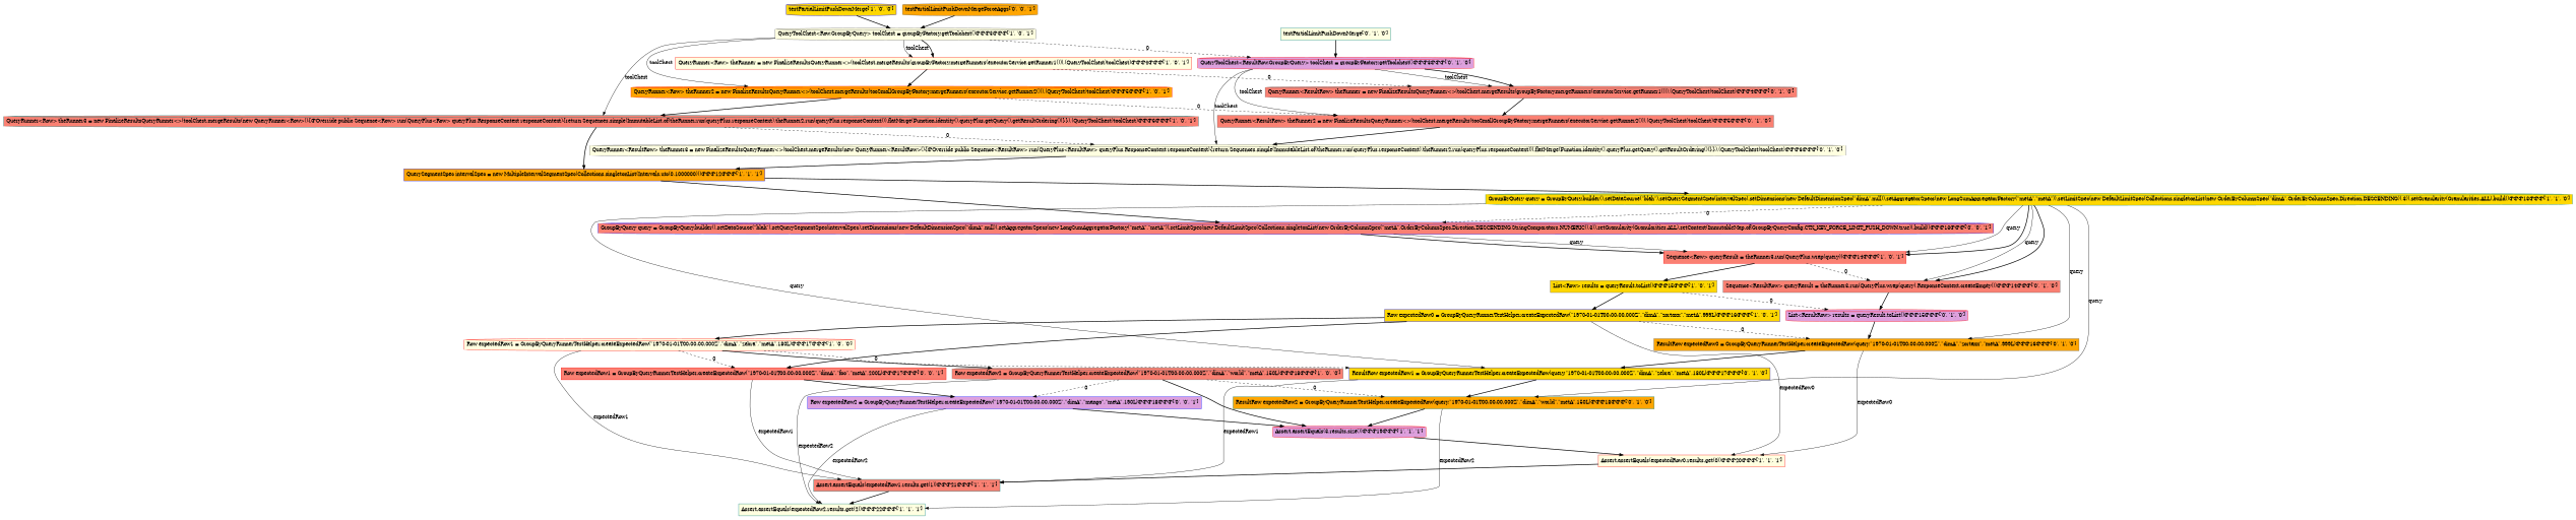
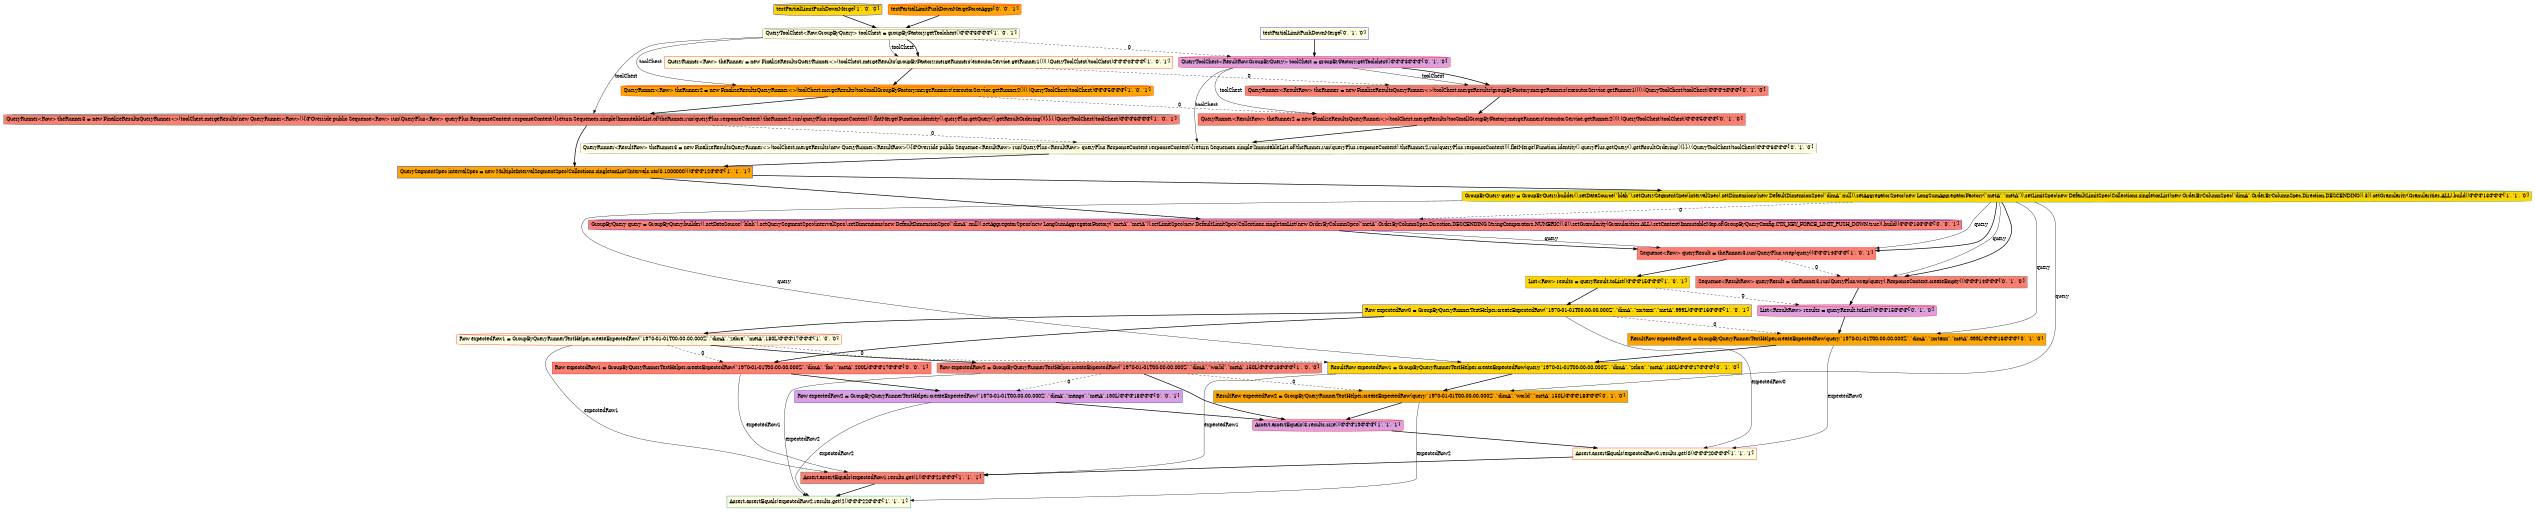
  digraph {
    node [color=red fillcolor=salmon shape=box style=filled]
    edge [style=bold]
    n1 [color=blue fillcolor=gold label="Row expectedRow0 = GroupByQueryRunnerTestHelper.createExpectedRow(\"1970-01-01T00:00:00.000Z\",\"dimA\",\"zortaxx\",\"metA\",999L)@@@16@@@['1', '0', '1']"]
    n2 [label="Row expectedRow1 = GroupByQueryRunnerTestHelper.createExpectedRow(\"1970-01-01T00:00:00.000Z\",\"dimA\",\"foo\",\"metA\",200L)@@@17@@@['0', '0', '1']"]
    n3 [fillcolor=lightyellow label="Row expectedRow1 = GroupByQueryRunnerTestHelper.createExpectedRow(\"1970-01-01T00:00:00.000Z\",\"dimA\",\"zebra\",\"metA\",180L)@@@17@@@['1', '0', '0']" shape=cylinder]
    n4 [fillcolor=lightyellow label="Assert.assertEquals(expectedRow0,results.get(0))@@@20@@@['1', '1', '1']"]
    n5 [color=gray40 fillcolor=orange label="ResultRow expectedRow0 = GroupByQueryRunnerTestHelper.createExpectedRow(query,\"1970-01-01T00:00:00.000Z\",\"dimA\",\"zortaxx\",\"metA\",999L)@@@16@@@['0', '1', '0']"]
    n6 [color=teal label="Assert.assertEquals(expectedRow1,results.get(1))@@@21@@@['1', '1', '1']"]
    n7 [color=blue fillcolor=plum label="Row expectedRow2 = GroupByQueryRunnerTestHelper.createExpectedRow(\"1970-01-01T00:00:00.000Z\",\"dimA\",\"mango\",\"metA\",190L)@@@18@@@['0', '0', '1']"]
    n8 [color=gray40 label="Row expectedRow2 = GroupByQueryRunnerTestHelper.createExpectedRow(\"1970-01-01T00:00:00.000Z\",\"dimA\",\"world\",\"metA\",150L)@@@18@@@['1', '0', '0']" shape=cylinder]
    n9 [color=blue fillcolor=gold label="ResultRow expectedRow1 = GroupByQueryRunnerTestHelper.createExpectedRow(query,\"1970-01-01T00:00:00.000Z\",\"dimA\",\"zebra\",\"metA\",180L)@@@17@@@['0', '1', '0']"]
    n10 [color=teal label="QueryRunner<Row> theRunner3 = new FinalizeResultsQueryRunner<>(toolChest.mergeResults(new QueryRunner<Row>(){@Override public Sequence<Row> run(QueryPlus<Row> queryPlus,ResponseContext responseContext){return Sequences.simple(ImmutableList.of(theRunner.run(queryPlus,responseContext),theRunner2.run(queryPlus,responseContext))).flatMerge(Function.identity(),queryPlus.getQuery().getResultOrdering())}}),(QueryToolChest)toolChest)@@@6@@@['1', '0', '1']" shape=cylinder]
    n11 [color=gray40 fillcolor=lightyellow label="QueryRunner<ResultRow> theRunner3 = new FinalizeResultsQueryRunner<>(toolChest.mergeResults(new QueryRunner<ResultRow>(){@Override public Sequence<ResultRow> run(QueryPlus<ResultRow> queryPlus,ResponseContext responseContext){return Sequences.simple(ImmutableList.of(theRunner.run(queryPlus,responseContext),theRunner2.run(queryPlus,responseContext))).flatMerge(Function.identity(),queryPlus.getQuery().getResultOrdering())}}),(QueryToolChest)toolChest)@@@6@@@['0', '1', '0']" shape=cylinder]
    n12 [color=blue fillcolor=orange label="QuerySegmentSpec intervalSpec = new MultipleIntervalSegmentSpec(Collections.singletonList(Intervals.utc(0,1000000)))@@@12@@@['1', '1', '1']"]
    n13 [color=blue label="GroupByQuery query = GroupByQuery.builder().setDataSource(\"blah\").setQuerySegmentSpec(intervalSpec).setDimensions(new DefaultDimensionSpec(\"dimA\",null)).setAggregatorSpecs(new LongSumAggregatorFactory(\"metA\",\"metA\")).setLimitSpec(new DefaultLimitSpec(Collections.singletonList(new OrderByColumnSpec(\"metA\",OrderByColumnSpec.Direction.DESCENDING,StringComparators.NUMERIC)),3)).setGranularity(Granularities.ALL).setContext(ImmutableMap.of(GroupByQueryConfig.CTX_KEY_FORCE_LIMIT_PUSH_DOWN,true)).build()@@@13@@@['0', '0', '1']" shape=cylinder]
    n14 [color=teal fillcolor=gold label="GroupByQuery query = GroupByQuery.builder().setDataSource(\"blah\").setQuerySegmentSpec(intervalSpec).setDimensions(new DefaultDimensionSpec(\"dimA\",null)).setAggregatorSpecs(new LongSumAggregatorFactory(\"metA\",\"metA\")).setLimitSpec(new DefaultLimitSpec(Collections.singletonList(new OrderByColumnSpec(\"dimA\",OrderByColumnSpec.Direction.DESCENDING)),3)).setGranularity(Granularities.ALL).build()@@@13@@@['1', '1', '0']" shape=cylinder]
    n15 [fillcolor=plum label="QueryToolChest<ResultRow,GroupByQuery> toolChest = groupByFactory.getToolchest()@@@3@@@['0', '1', '0']" shape=cylinder]
    n16 [color=gray40 label="QueryRunner<ResultRow> theRunner2 = new FinalizeResultsQueryRunner<>(toolChest.mergeResults(tooSmallGroupByFactory.mergeRunners(executorService,getRunner2())),(QueryToolChest)toolChest)@@@5@@@['0', '1', '0']"]
    n17 [color=gray40 label="QueryRunner<ResultRow> theRunner = new FinalizeResultsQueryRunner<>(toolChest.mergeResults(groupByFactory.mergeRunners(executorService,getRunner1())),(QueryToolChest)toolChest)@@@4@@@['0', '1', '0']" shape=cylinder]
    n18 [color=teal fillcolor=lightyellow label="Assert.assertEquals(expectedRow2,results.get(2))@@@22@@@['1', '1', '1']"]
    n19 [fillcolor=plum label="Assert.assertEquals(3,results.size())@@@19@@@['1', '1', '1']" shape=cylinder]
    n20 [color=teal fillcolor=orange label="ResultRow expectedRow2 = GroupByQueryRunnerTestHelper.createExpectedRow(query,\"1970-01-01T00:00:00.000Z\",\"dimA\",\"world\",\"metA\",150L)@@@18@@@['0', '1', '0']"]
    n21 [fillcolor=plum label="List<ResultRow> results = queryResult.toList()@@@15@@@['0', '1', '0']" shape=cylinder]
    n22 [label="Sequence<Row> queryResult = theRunner3.run(QueryPlus.wrap(query))@@@14@@@['1', '0', '1']"]
    n23 [color=gray40 label="Sequence<ResultRow> queryResult = theRunner3.run(QueryPlus.wrap(query),ResponseContext.createEmpty())@@@14@@@['0', '1', '0']"]
    n24 [color=gray40 fillcolor=gold label="List<Row> results = queryResult.toList()@@@15@@@['1', '0', '1']"]
    n25 [color=blue fillcolor=gold label="testPartialLimitPushDownMerge['1', '0', '0']" shape=cylinder]
    n26 [color=gray40 fillcolor=lightyellow label="QueryToolChest<Row,GroupByQuery> toolChest = groupByFactory.getToolchest()@@@3@@@['1', '0', '1']" shape=cylinder]
    n27 [fillcolor=orange label="QueryRunner<Row> theRunner2 = new FinalizeResultsQueryRunner<>(toolChest.mergeResults(tooSmallGroupByFactory.mergeRunners(executorService,getRunner2())),(QueryToolChest)toolChest)@@@5@@@['1', '0', '1']" shape=cylinder]
    n28 [fillcolor=lightyellow label="QueryRunner<Row> theRunner = new FinalizeResultsQueryRunner<>(toolChest.mergeResults(groupByFactory.mergeRunners(executorService,getRunner1())),(QueryToolChest)toolChest)@@@4@@@['1', '0', '1']"]
-   n29 [color=teal fillcolor=lightyellow label="testPartialLimitPushDownMerge['0', '1', '0']"]
-   n30 [color=gray40 fillcolor=orange label="testPartialLimitPushDownMergeForceAggs['0', '0', '1']" shape=cylinder]
+   n29 [color=blue fillcolor=lightyellow label="testPartialLimitPushDownMerge['0', '1', '0']"]
+   n30 [fillcolor=orange label="testPartialLimitPushDownMergeForceAggs['0', '0', '1']" shape=cylinder]
    n1 -> n2
    n1 -> n3
    n1 -> n4 [label=expectedRow0 style=solid]
    n1 -> n5 [label=0 style=dashed]
    n2 -> n6 [label=expectedRow1 style=solid]
    n2 -> n7
    n3 -> n2 [label=0 style=dashed]
    n3 -> n6 [label=expectedRow1 style=solid]
    n3 -> n8
    n3 -> n9 [label=0 style=dashed]
    n4 -> n6
    n5 -> n4 [label=expectedRow0 style=solid]
    n5 -> n9
    n6 -> n18
    n7 -> n18 [label=expectedRow2 style=solid]
    n7 -> n19
    n8 -> n7 [label=0 style=dashed]
    n8 -> n18 [label=expectedRow2 style=solid]
    n8 -> n19
    n8 -> n20 [label=0 style=dashed]
    n9 -> n6 [label=expectedRow1 style=solid]
    n9 -> n20
    n10 -> n11 [label=0 style=dashed]
    n10 -> n12
    n11 -> n12
    n12 -> n13
    n12 -> n14
    n13 -> n22 [label=query style=solid]
    n13 -> n22
    n14 -> n5 [label=query style=solid]
    n14 -> n9 [label=query style=solid]
    n14 -> n13 [label=0 style=dashed]
    n14 -> n20 [label=query style=solid]
    n14 -> n22
    n14 -> n22 [label=query style=solid]
    n14 -> n23 [label=query style=solid]
    n14 -> n23
    n15 -> n11 [label=toolChest style=solid]
    n15 -> n16 [label=toolChest style=solid]
    n15 -> n17 [label=toolChest style=solid]
    n15 -> n17
    n16 -> n11
    n17 -> n16
    n19 -> n4
    n20 -> n18 [label=expectedRow2 style=solid]
    n20 -> n19
    n21 -> n5
    n22 -> n23 [label=0 style=dashed]
    n22 -> n24
    n23 -> n21
    n24 -> n1
    n24 -> n21 [label=0 style=dashed]
    n25 -> n26
    n26 -> n10 [label=toolChest style=solid]
    n26 -> n15 [label=0 style=dashed]
    n26 -> n27 [label=toolChest style=solid]
    n26 -> n28 [label=toolChest style=solid]
    n26 -> n28
    n27 -> n10
    n27 -> n16 [label=0 style=dashed]
    n28 -> n17 [label=0 style=dashed]
    n28 -> n27
    n29 -> n15
    n30 -> n26
  }
